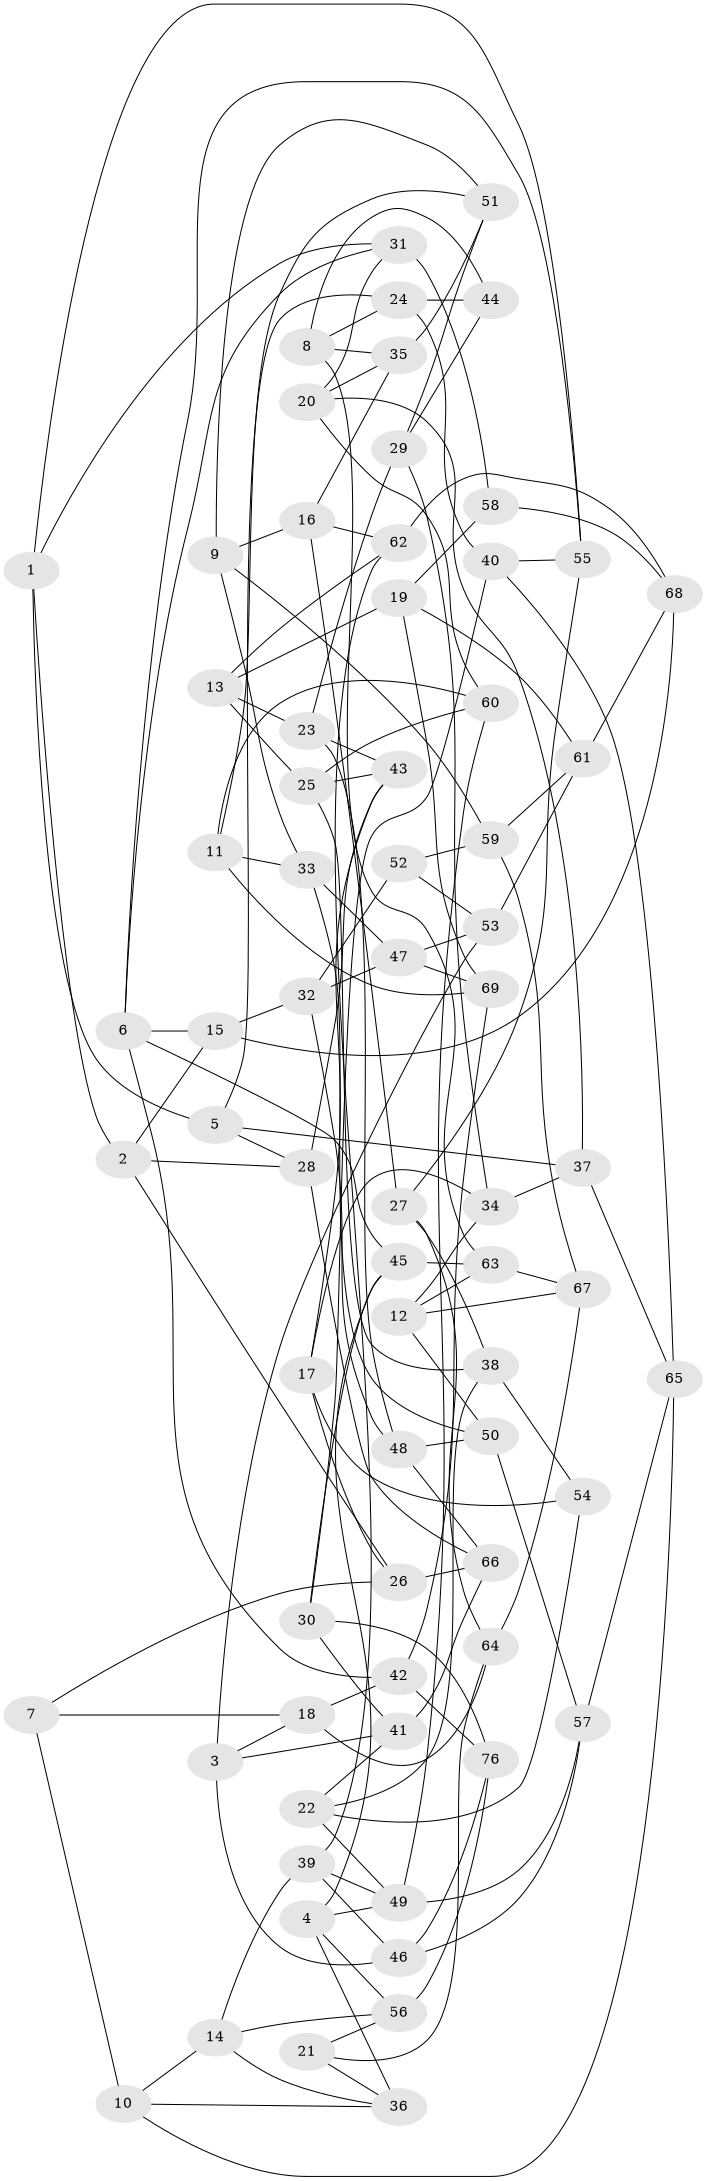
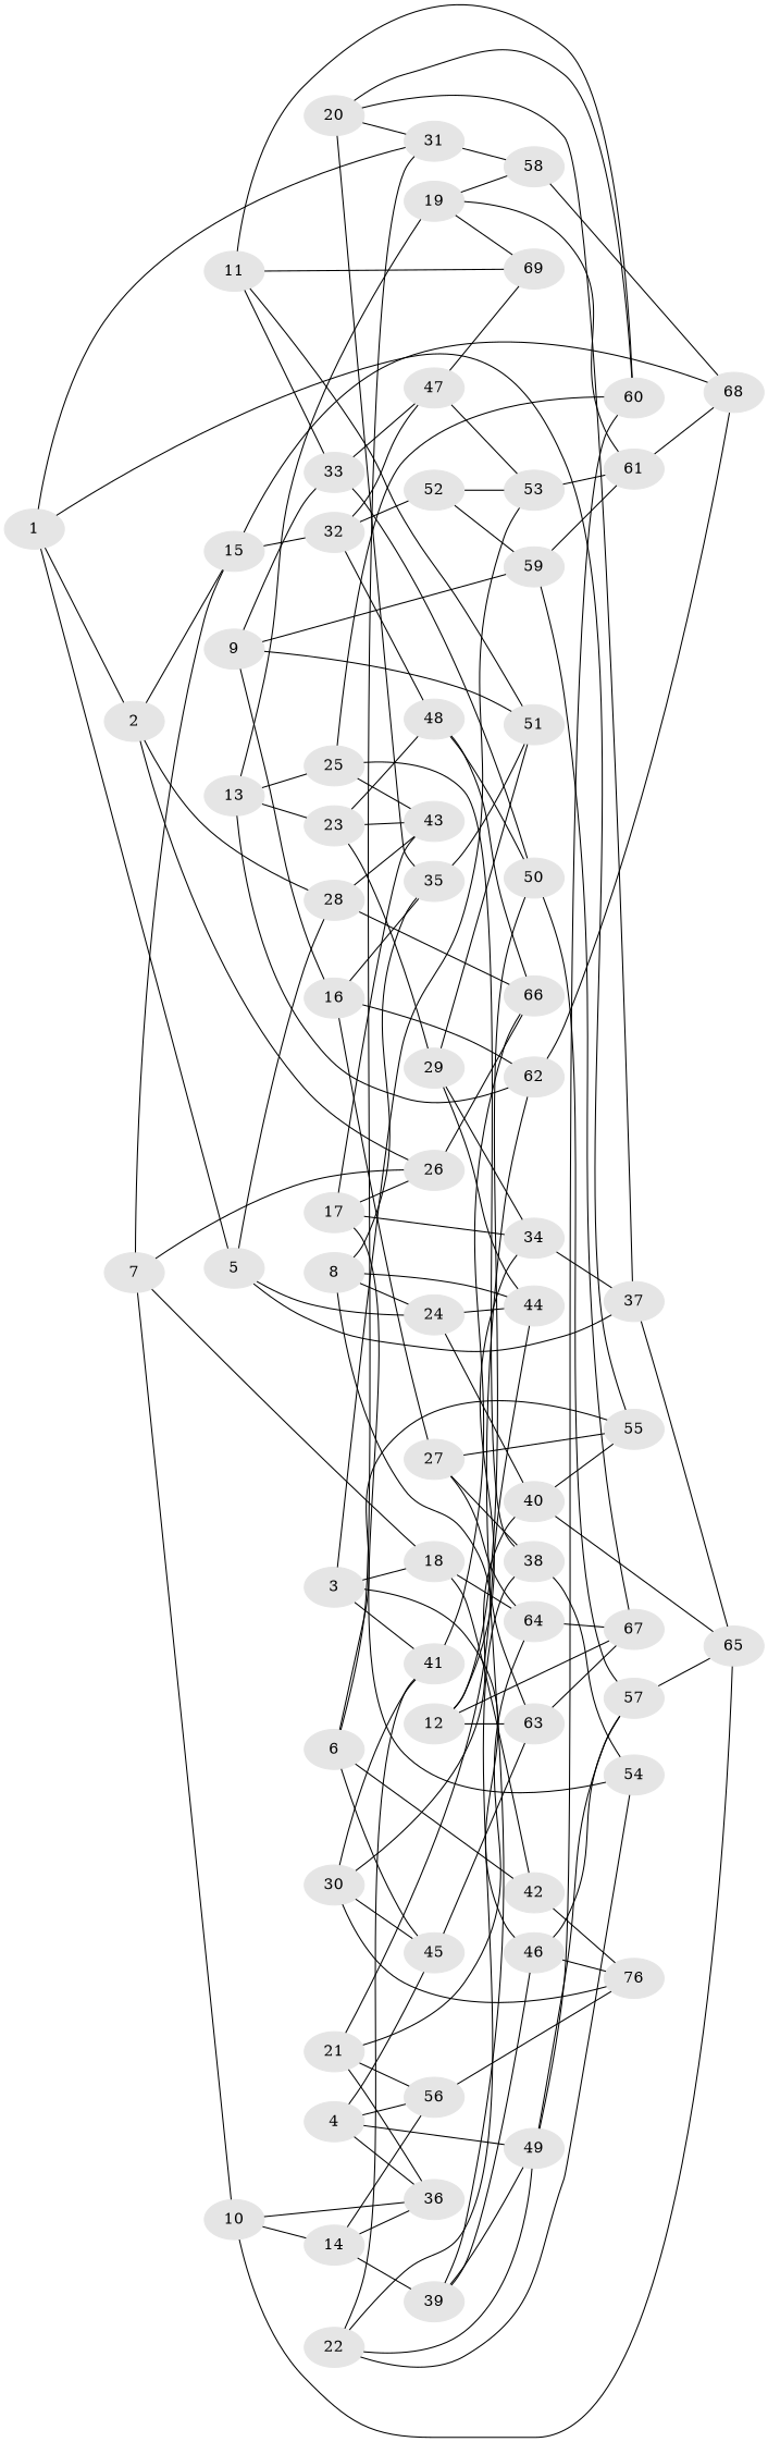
  graph {
    rankdir=LR
    node [color=gray90 style=filled]
    1
    2
    5
    31
    55
    15
    26
    28
    24
    37
    58
    32
    68
    66
    43
    3
    18
    41
    46
    53
    42
    64
    n23 [label=76]
    57
    61
    4
    36
    45
    49
    56
    63
    60
    44
    40
    65
    6
    69
    7
    10
    14
    8
    35
    51
    67
    9
    16
    33
    59
    62
    27
    50
    47
    39
    11
    12
    34
    13
    19
    23
    25
    29
    48
    38
    52
    17
    54
    20
    21
    22
    30
    1 -- 2
    1 -- 5
    1 -- 31
    1 -- 55
    2 -- 15
    2 -- 26
    2 -- 28
    5 -- 28
    5 -- 24
    5 -- 37
    31 -- 58
    15 -- 32
    15 -- 68
    26 -- 66
    28 -- 66
    28 -- 43
    24 -- 44
    24 -- 40
    37 -- 65
    58 -- 68
    32 -- 47
    32 -- 48
    32 -- 52
    3 -- 18
    3 -- 41
    3 -- 46
    3 -- 53
    18 -- 42
    18 -- 64
    41 -- 66
    46 -- n23
    46 -- 57
    53 -- 61
    42 -- n23
-   42 -- 69
    64 -- 67
    57 -- 65
    61 -- 68
    4 -- 36
    4 -- 45
    4 -- 49
    4 -- 56
    45 -- 63
    49 -- 57
    49 -- 60
    56 -- n23
    63 -- 67
    40 -- 55
    40 -- 65
    6 -- 31
    6 -- 55
    6 -- 42
    6 -- 45
-   6 -- 15
+   7 -- 15
    7 -- 26
    7 -- 18
    7 -- 10
    10 -- 36
    10 -- 65
    10 -- 14
    14 -- 36
    14 -- 56
    14 -- 39
    8 -- 24
    8 -- 63
    8 -- 44
    8 -- 35
    35 -- 51
    9 -- 51
    9 -- 16
    9 -- 33
    9 -- 59
    16 -- 35
    16 -- 62
    16 -- 27
    33 -- 50
    33 -- 47
    59 -- 61
    59 -- 67
    62 -- 68
    27 -- 55
    27 -- 64
    27 -- 38
    50 -- 57
    47 -- 53
    47 -- 69
    39 -- 46
    39 -- 49
    39 -- 62
    11 -- 60
    11 -- 69
    11 -- 51
    11 -- 33
    12 -- 63
    12 -- 67
    12 -- 50
    12 -- 34
    34 -- 37
    13 -- 62
    13 -- 19
    13 -- 23
    13 -- 25
    19 -- 58
    19 -- 61
    19 -- 69
    23 -- 43
    23 -- 29
    23 -- 48
    25 -- 43
    25 -- 60
    25 -- 38
    29 -- 44
    29 -- 51
    29 -- 34
    48 -- 66
    48 -- 50
    38 -- 54
    52 -- 53
    52 -- 59
    17 -- 26
    17 -- 43
    17 -- 34
    17 -- 54
    20 -- 31
    20 -- 37
    20 -- 60
    20 -- 35
    21 -- 64
    21 -- 36
    21 -- 56
+   21 -- 44
    22 -- 41
    22 -- 49
    22 -- 38
    22 -- 54
    30 -- 41
    30 -- n23
    30 -- 45
    30 -- 40
  }
